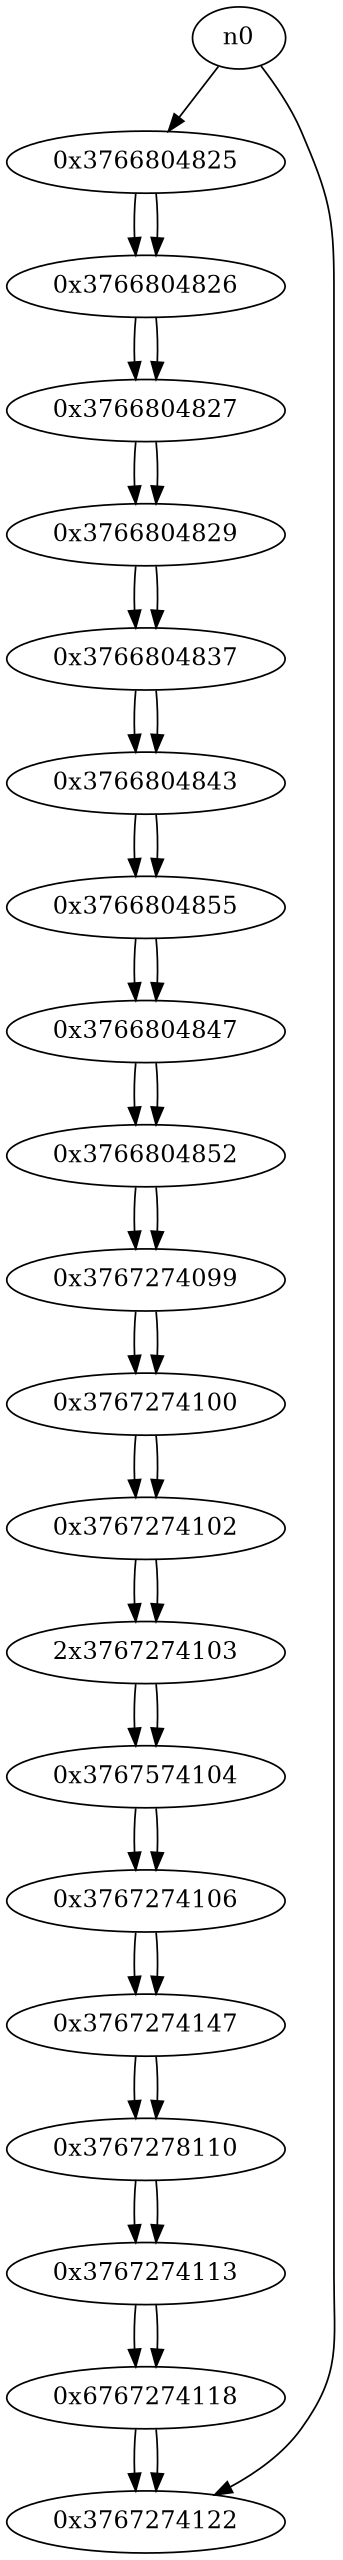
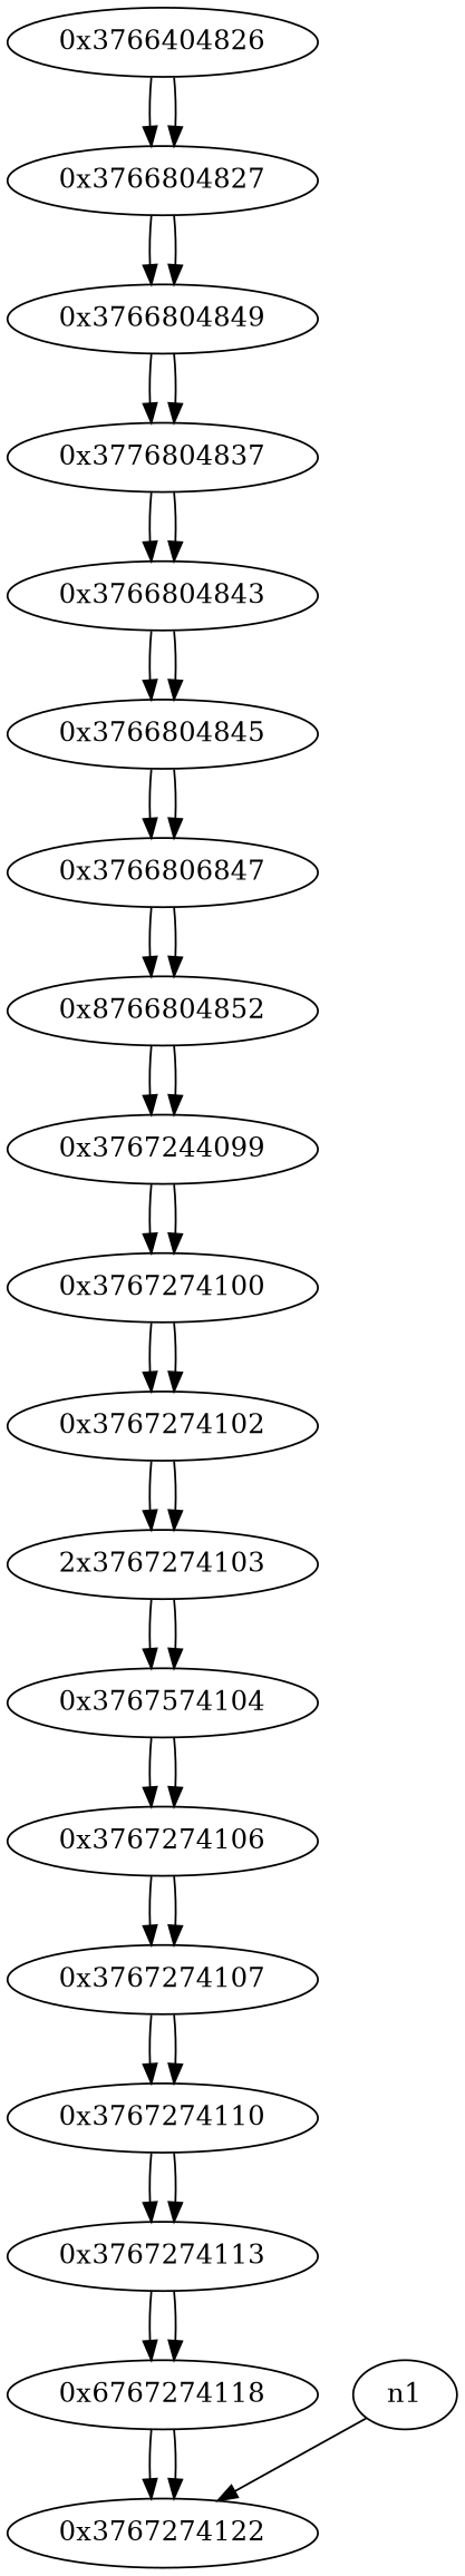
  digraph {
-   n1 [label="0x3766804825"]
-   n2 [label="0x3766804826"]
+   n2 [label="0x3766404826"]
    n3 [label="0x3766804827"]
-   n4 [label="0x3766804829"]
-   n5 [label="0x3766804837"]
+   n4 [label="0x3766804849"]
+   n5 [label="0x3776804837"]
    n6 [label="0x3766804843"]
-   n7 [label="0x3766804855"]
-   n8 [label="0x3766804847"]
-   n9 [label="0x3766804852"]
-   n10 [label="0x3767274099"]
+   n7 [label="0x3766804845"]
+   n8 [label="0x3766806847"]
+   n9 [label="0x8766804852"]
+   n10 [label="0x3767244099"]
    n11 [label="0x3767274100"]
    n12 [label="0x3767274102"]
    n13 [label="2x3767274103"]
    n14 [label="0x3767574104"]
    n15 [label="0x3767274106"]
-   n16 [label="0x3767274147"]
-   n17 [label="0x3767278110"]
+   n16 [label="0x3767274107"]
+   n17 [label="0x3767274110"]
    n18 [label="0x3767274113"]
    n19 [label="0x6767274118"]
    n20 [label="0x3767274122"]
-   n0
-   n1 -> n2
-   n1 -> n2
+   n0 [label=n1]
    n2 -> n3
    n2 -> n3
    n3 -> n4
    n3 -> n4
    n4 -> n5
    n4 -> n5
    n5 -> n6
    n5 -> n6
    n6 -> n7
    n6 -> n7
    n7 -> n8
    n7 -> n8
    n8 -> n9
    n8 -> n9
    n9 -> n10
    n9 -> n10
    n10 -> n11
    n10 -> n11
    n11 -> n12
    n11 -> n12
    n12 -> n13
    n12 -> n13
    n13 -> n14
    n13 -> n14
    n14 -> n15
    n14 -> n15
    n15 -> n16
    n15 -> n16
    n16 -> n17
    n16 -> n17
    n17 -> n18
    n17 -> n18
    n18 -> n19
    n18 -> n19
    n19 -> n20
    n19 -> n20
-   n0 -> n1
    n0 -> n20
  }
